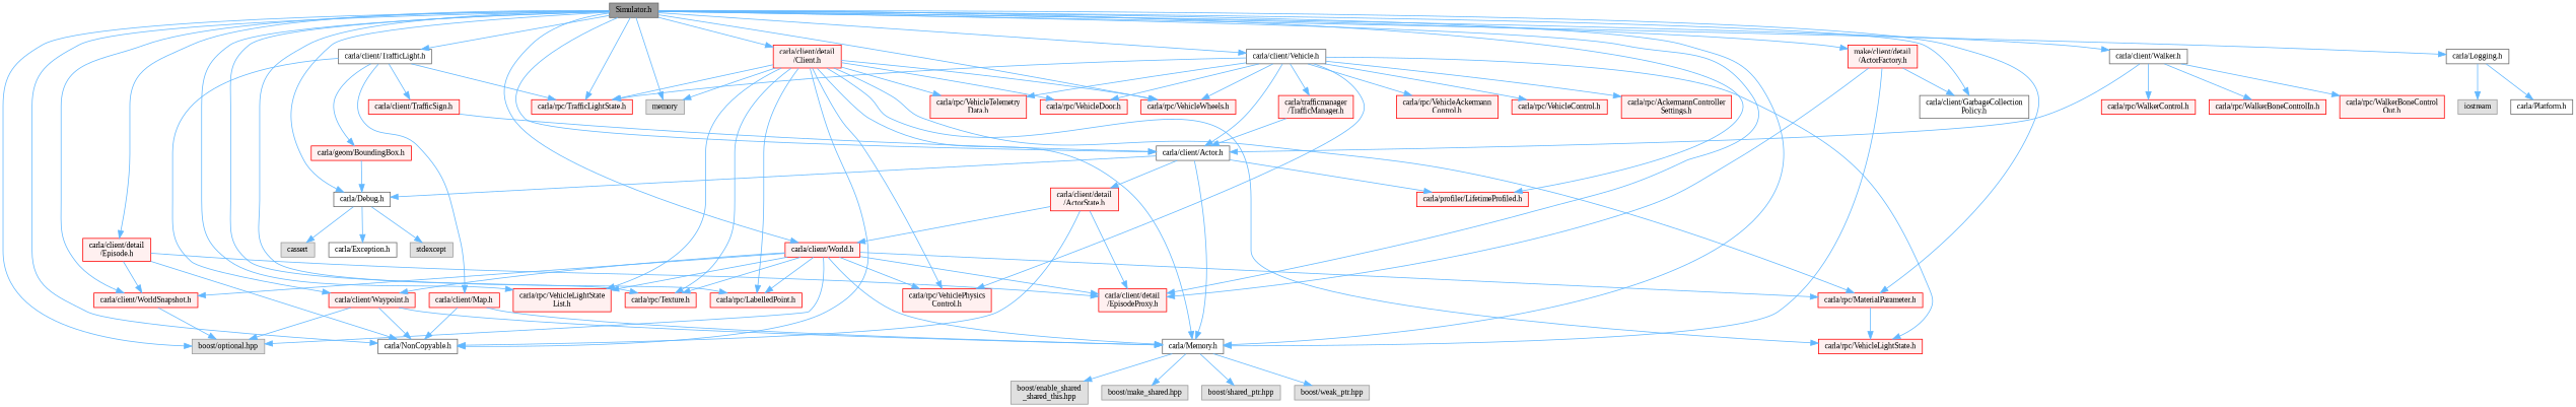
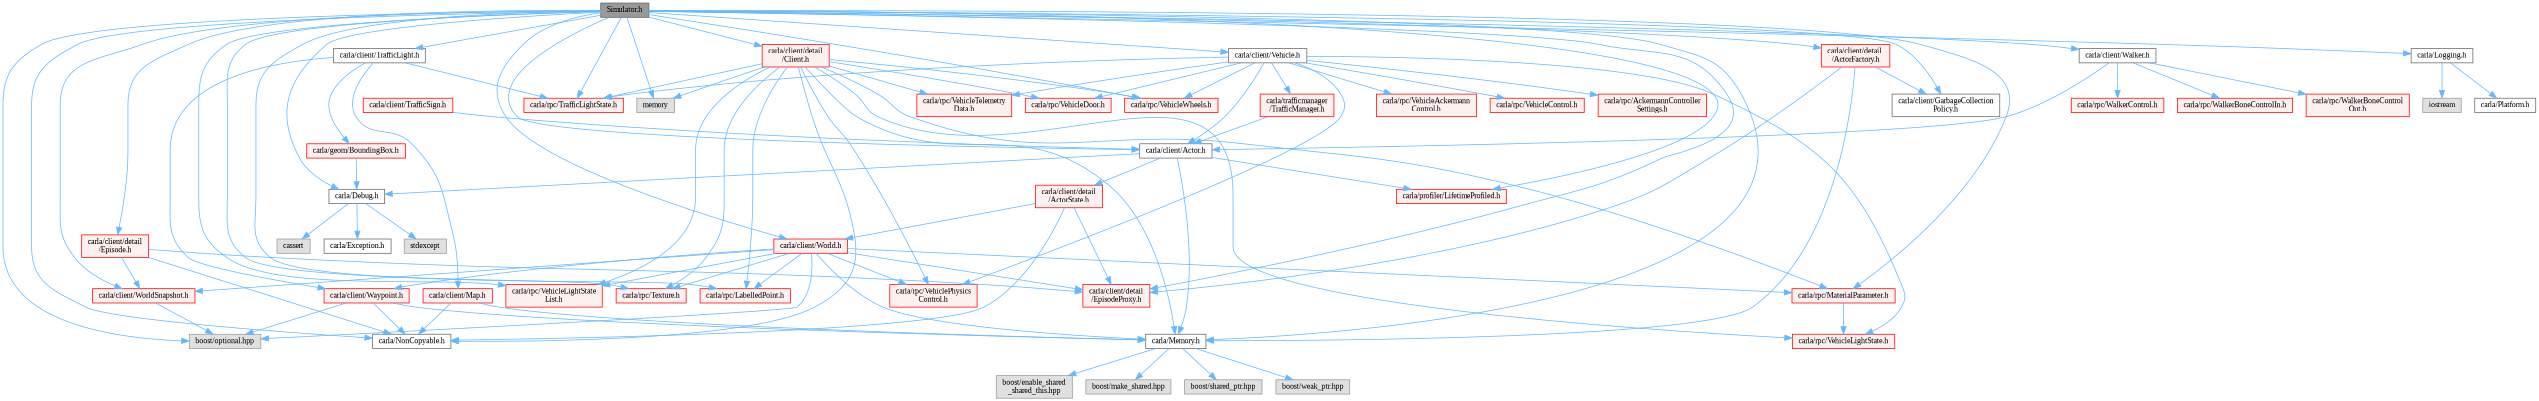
  digraph {
    fontname="Liberation Serif"
    node [color=red fillcolor="#FFF0F0" fontname="Liberation Serif" fontsize=10 shape=box style=filled]
    edge [color=steelblue1 fontname="Liberation Serif" fontsize=10 labelfontname=Helvetica labelfontsize=10 style=solid]
    n1 [color=gray40 fillcolor=grey60 fontcolor=black height=0.2 label="Simulator.h" width=0.4]
    n2 [color=grey40 fillcolor=white height=0.2 label="carla/Debug.h" width=0.4]
    n3 [color=grey40 fillcolor=white height=0.2 label="carla/Logging.h" width=0.4]
    n4 [color=grey40 fillcolor=white height=0.2 label="carla/Memory.h" width=0.4]
    n5 [color=grey40 fillcolor=white height=0.2 label="carla/NonCopyable.h" width=0.4]
    n6 [color=grey40 fillcolor=white height=0.2 label="carla/client/Actor.h" width=0.4]
    n7 [height=0.2 label="carla/client/World.h" width=0.4]
    n8 [color=grey60 fillcolor="#E0E0E0" height=0.2 label="boost/optional.hpp" width=0.4]
    n9 [height=0.2 label="carla/client/WorldSnapshot.h" width=0.4]
    n10 [height=0.2 label="carla/client/detail\l/EpisodeProxy.h" width=0.4]
    n11 [height=0.2 label="carla/rpc/LabelledPoint.h" width=0.4]
    n12 [height=0.2 label="carla/rpc/VehicleLightState\lList.h" width=0.4]
    n13 [height=0.2 label="carla/rpc/Texture.h" width=0.4]
    n14 [height=0.2 label="carla/rpc/MaterialParameter.h" width=0.4]
    n15 [height=0.2 label="carla/profiler/LifetimeProfiled.h" width=0.4]
    n16 [color=grey40 fillcolor=white height=0.2 label="carla/client/GarbageCollection\lPolicy.h" width=0.4]
    n17 [color=grey40 fillcolor=white height=0.2 label="carla/client/TrafficLight.h" width=0.4]
    n18 [height=0.2 label="carla/rpc/TrafficLightState.h" width=0.4]
    n19 [color=grey40 fillcolor=white height=0.2 label="carla/client/Vehicle.h" width=0.4]
    n20 [height=0.2 label="carla/rpc/VehicleWheels.h" width=0.4]
    n21 [color=grey40 fillcolor=white height=0.2 label="carla/client/Walker.h" width=0.4]
-   n22 [height=0.2 label="make/client/detail\l/ActorFactory.h" width=0.4]
+   n22 [height=0.2 label="carla/client/detail\l/ActorFactory.h" width=0.4]
    n23 [height=0.2 label="carla/client/detail\l/Client.h" width=0.4]
    n24 [color=grey60 fillcolor="#E0E0E0" height=0.2 label=memory width=0.4]
    n25 [height=0.2 label="carla/client/detail\l/Episode.h" width=0.4]
    n26 [color=grey40 fillcolor=white height=0.2 label="carla/Exception.h" width=0.4]
    n27 [color=grey60 fillcolor="#E0E0E0" height=0.2 label=stdexcept width=0.4]
    n28 [color=grey60 fillcolor="#E0E0E0" height=0.2 label=cassert width=0.4]
    n29 [color=grey40 fillcolor=white height=0.2 label="carla/Platform.h" width=0.4]
    n30 [color=grey60 fillcolor="#E0E0E0" height=0.2 label=iostream width=0.4]
    n31 [color=grey60 fillcolor="#E0E0E0" height=0.2 label="boost/enable_shared\l_shared_this.hpp" width=0.4]
    n32 [color=grey60 fillcolor="#E0E0E0" height=0.2 label="boost/make_shared.hpp" width=0.4]
    n33 [color=grey60 fillcolor="#E0E0E0" height=0.2 label="boost/shared_ptr.hpp" width=0.4]
    n34 [color=grey60 fillcolor="#E0E0E0" height=0.2 label="boost/weak_ptr.hpp" width=0.4]
    n35 [height=0.2 label="carla/client/detail\l/ActorState.h" width=0.4]
    n36 [height=0.2 label="carla/client/Waypoint.h" width=0.4]
    n37 [height=0.2 label="carla/rpc/VehiclePhysics\lControl.h" width=0.4]
    n38 [height=0.2 label="carla/rpc/VehicleLightState.h" width=0.4]
    n39 [height=0.2 label="carla/client/TrafficSign.h" width=0.4]
    n40 [height=0.2 label="carla/client/Map.h" width=0.4]
    n41 [height=0.2 label="carla/geom/BoundingBox.h" width=0.4]
    n42 [height=0.2 label="carla/rpc/AckermannController\lSettings.h" width=0.4]
    n43 [height=0.2 label="carla/rpc/VehicleAckermann\lControl.h" width=0.4]
    n44 [height=0.2 label="carla/rpc/VehicleControl.h" width=0.4]
    n45 [height=0.2 label="carla/rpc/VehicleDoor.h" width=0.4]
    n46 [height=0.2 label="carla/rpc/VehicleTelemetry\lData.h" width=0.4]
    n47 [height=0.2 label="carla/trafficmanager\l/TrafficManager.h" width=0.4]
    n48 [height=0.2 label="carla/rpc/WalkerControl.h" width=0.4]
    n49 [height=0.2 label="carla/rpc/WalkerBoneControlIn.h" width=0.4]
    n50 [height=0.2 label="carla/rpc/WalkerBoneControl\lOut.h" width=0.4]
    n1 -> n2
    n1 -> n3
    n1 -> n4
    n1 -> n5
    n1 -> n6
    n1 -> n7
    n1 -> n8
    n1 -> n9
    n1 -> n10
    n1 -> n11
    n1 -> n12
    n1 -> n13
    n1 -> n14
    n1 -> n15
    n1 -> n16
    n1 -> n17
    n1 -> n18
    n1 -> n19
    n1 -> n20
    n1 -> n21
    n1 -> n22
    n1 -> n23
    n1 -> n24
    n1 -> n25
    n2 -> n26
    n2 -> n27
    n2 -> n28
    n3 -> n29
    n3 -> n30
    n4 -> n31
    n4 -> n32
    n4 -> n33
    n4 -> n34
    n6 -> n2
    n6 -> n4
    n6 -> n15
    n6 -> n35
    n7 -> n4
    n7 -> n8
    n7 -> n9
    n7 -> n10
    n7 -> n11
    n7 -> n12
    n7 -> n13
    n7 -> n14
    n7 -> n36
    n7 -> n37
    n9 -> n8
    n14 -> n38
    n17 -> n18
    n17 -> n36
-   n17 -> n39
    n17 -> n40
    n17 -> n41
    n19 -> n6
    n19 -> n18
    n19 -> n20
    n19 -> n37
    n19 -> n38
    n19 -> n42
    n19 -> n43
    n19 -> n44
    n19 -> n45
    n19 -> n46
    n19 -> n47
    n21 -> n6
    n21 -> n48
    n21 -> n49
    n21 -> n50
    n22 -> n4
    n22 -> n10
    n22 -> n16
    n23 -> n4
    n23 -> n5
    n23 -> n11
    n23 -> n12
    n23 -> n13
    n23 -> n14
    n23 -> n18
    n23 -> n20
    n23 -> n24
    n23 -> n37
    n23 -> n38
    n23 -> n45
    n23 -> n46
    n25 -> n5
    n25 -> n9
    n25 -> n10
    n35 -> n5
    n35 -> n7
    n35 -> n10
    n36 -> n4
    n36 -> n5
    n36 -> n8
    n39 -> n6
    n40 -> n4
    n40 -> n5
    n41 -> n2
    n47 -> n6
  }
